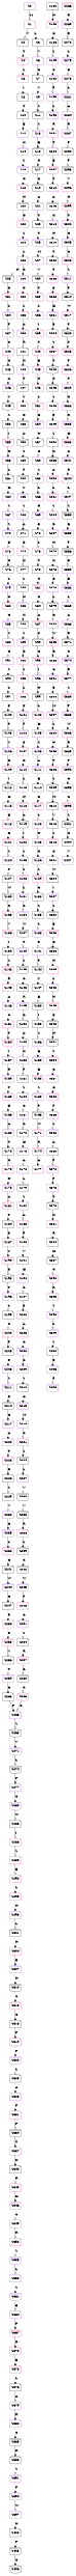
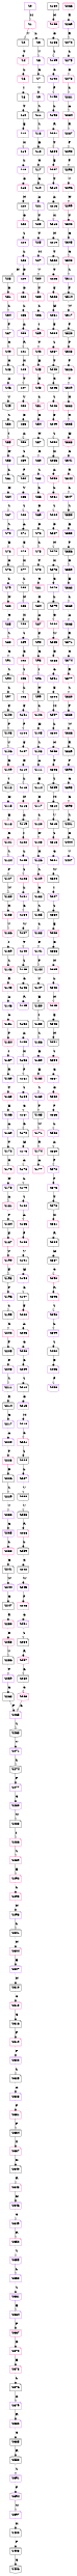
  strict digraph {
    node [color=purple shape=note]
    edge [arrowhead=diamond style=dotted]
    S1 [color=deeppink]
    S0
    S2 [color=black shape=cylinder]
    S3 [color=black]
    S4 [color=deeppink shape=cylinder]
    S5
    S6 [color=deeppink shape=cylinder]
    S7 [color=black]
    S8 [color=black]
    S9
    S10 [color=black]
    S11 [color=black shape=cylinder]
    S12
    S13 [shape=cylinder]
    S14 [shape=cylinder]
    S15 [color=black shape=cylinder]
    S16 [shape=cylinder]
    S17 [color=black shape=cylinder]
    S18 [color=deeppink shape=cylinder]
    S19 [color=black shape=cylinder]
    S20 [color=black shape=cylinder]
    S21
    S22 [color=deeppink]
    S23 [color=black]
    S24 [shape=cylinder]
    S25 [shape=cylinder]
    S26
    S27
    S28 [color=black shape=cylinder]
    S29 [shape=cylinder]
    S30 [color=black shape=cylinder]
    S31 [color=deeppink shape=cylinder]
    S32 [color=deeppink]
    S33 [color=deeppink]
    S34 [shape=cylinder]
    S35 [color=deeppink]
    S36
    S37
    S38 [shape=cylinder]
    S39 [color=deeppink shape=cylinder]
    S40 [color=deeppink]
    S41 [color=black]
    S42 [color=deeppink shape=cylinder]
    S43 [color=black]
    S44
    S45 [color=deeppink shape=cylinder]
    S46 [shape=cylinder]
    S47 [color=black shape=cylinder]
    S48 [color=deeppink]
    S49 [color=black shape=cylinder]
    S50 [color=deeppink]
    S51 [color=deeppink shape=cylinder]
    S52 [color=black]
    S53 [color=black shape=cylinder]
    S54 [shape=cylinder]
    S55 [color=deeppink shape=cylinder]
    S56 [color=black shape=cylinder]
    S57 [color=black]
    S58
    S59 [color=black]
    S60
    S61 [color=black]
    S62 [color=black shape=cylinder]
    S63
    S64
    S65 [shape=cylinder]
    S66 [color=deeppink]
    S67
    S68
    S69 [shape=cylinder]
    S70 [shape=cylinder]
    S71 [color=black shape=cylinder]
    S72 [color=black]
    S73 [color=deeppink]
    S74 [color=deeppink]
    S75 [color=deeppink]
    S76 [color=black shape=cylinder]
    S77 [color=black shape=cylinder]
    S78 [color=black]
    S79 [shape=cylinder]
    S80 [color=black shape=cylinder]
    S81 [color=deeppink shape=cylinder]
    S82 [color=deeppink shape=cylinder]
    S83 [shape=cylinder]
    S84 [color=black]
    S85 [shape=cylinder]
    S86 [color=black shape=cylinder]
    S87 [color=deeppink shape=cylinder]
    S88 [color=deeppink]
    S89 [shape=cylinder]
    S90 [color=black shape=cylinder]
    S91
    S92 [color=deeppink shape=cylinder]
    S93 [color=deeppink shape=cylinder]
    S94 [color=black shape=cylinder]
    S95 [color=deeppink]
    S96 [shape=cylinder]
    S97 [color=black]
    S98 [color=deeppink]
    S99 [color=black shape=cylinder]
    S100 [color=black shape=cylinder]
    S101 [shape=cylinder]
    S102 [color=deeppink shape=cylinder]
    S103 [color=black shape=cylinder]
    S104 [shape=cylinder]
    S105
    S106 [shape=cylinder]
    S107 [color=deeppink]
    S108 [shape=cylinder]
    S109 [color=deeppink shape=cylinder]
    S110 [shape=cylinder]
    S111 [shape=cylinder]
    S112 [color=black shape=cylinder]
    S113
    S114 [color=black]
    S115
    S116 [color=deeppink shape=cylinder]
    S117 [color=deeppink shape=cylinder]
    S118 [color=deeppink]
    S119 [color=black shape=cylinder]
    S120 [color=deeppink]
    S121 [color=deeppink shape=cylinder]
    S122 [color=deeppink shape=cylinder]
    S123 [color=deeppink]
    S124
    S125
    S126 [shape=cylinder]
    S127 [color=black shape=cylinder]
    S128 [color=deeppink shape=cylinder]
    S129 [color=deeppink shape=cylinder]
    S130 [color=black shape=cylinder]
    S131 [shape=cylinder]
    S132 [color=black]
    S133 [color=deeppink]
    S134 [shape=cylinder]
    S135 [color=black]
    S136 [color=deeppink shape=cylinder]
    S137 [color=black shape=cylinder]
    S138 [shape=cylinder]
    S139 [color=black]
    S140 [shape=cylinder]
    S141
    S142 [color=deeppink shape=cylinder]
    S143 [color=black shape=cylinder]
    S144 [color=black shape=cylinder]
    S145 [color=deeppink]
    S146 [color=black]
    S147 [color=black]
    S148
    S149 [shape=cylinder]
    S150 [color=black shape=cylinder]
    S151 [color=deeppink]
    S152 [color=black]
    S153 [color=black]
    S154 [color=deeppink shape=cylinder]
    S155
    S156
    S157
    S158
    S159 [shape=cylinder]
    S160
    S161 [color=black]
    S162 [color=deeppink shape=cylinder]
    S163 [color=deeppink shape=cylinder]
    S164
    S165 [shape=cylinder]
    S166
    S167
    S168 [color=black shape=cylinder]
    S169
    S170 [color=black]
    S171 [color=deeppink shape=cylinder]
    S172 [color=black]
    S173
    S174 [color=deeppink shape=cylinder]
    S175 [color=deeppink]
    S176
    S177 [color=deeppink]
    S178 [shape=cylinder]
    S179 [color=black shape=cylinder]
    S181 [color=deeppink shape=cylinder]
    S182
    S180 [color=black]
    S183 [color=deeppink shape=cylinder]
    S184 [color=black]
    S185 [color=deeppink]
    S186 [color=black]
    S187 [color=deeppink]
    S188 [color=deeppink]
    S189 [shape=cylinder]
    S190 [color=deeppink shape=cylinder]
    S191 [color=black]
    S192 [shape=cylinder]
    S193 [color=black shape=cylinder]
    S194
    S195 [shape=cylinder]
    S196
    S197 [color=black]
    S198 [shape=cylinder]
    S199 [color=black]
    S200 [color=deeppink]
    S201 [color=deeppink]
    S202 [color=deeppink]
    S203 [color=deeppink]
    S204
    S205 [color=black]
    S206 [shape=cylinder]
    S207 [color=deeppink shape=cylinder]
    S208
    S209
    S210
    S211 [shape=cylinder]
    S212 [color=black]
    S213 [color=black shape=cylinder]
    S214 [color=black shape=cylinder]
    S215 [shape=cylinder]
    S216
    S217
    S218
    S219 [color=black]
    S220
    S221 [color=deeppink]
    S222 [color=black]
    S223 [color=deeppink]
    S224 [color=black shape=cylinder]
    S225 [color=deeppink shape=cylinder]
    S226 [color=black]
    S227
    S228 [color=deeppink]
    S229 [color=black]
    S230 [color=black shape=cylinder]
    S231 [shape=cylinder]
    S232
    S233 [color=black shape=cylinder]
    S234 [color=deeppink]
    S235 [shape=cylinder]
    S236 [color=deeppink]
    S237 [color=deeppink shape=cylinder]
    S238 [color=deeppink shape=cylinder]
    S239 [color=black shape=cylinder]
    S240 [color=black shape=cylinder]
    S241 [color=black]
    S242 [color=black shape=cylinder]
    S243 [color=black shape=cylinder]
    S244 [shape=cylinder]
    S245 [shape=cylinder]
    S246 [color=deeppink]
    S247 [color=black]
    S248 [color=deeppink]
    S249 [color=deeppink]
    S250 [color=deeppink]
    S251 [shape=cylinder]
    S252 [color=black]
    S253 [color=deeppink shape=cylinder]
    S254 [color=black]
    S255 [color=black shape=cylinder]
    S256 [color=black]
    S257 [color=deeppink shape=cylinder]
    S258 [color=deeppink shape=cylinder]
    S259
    S260 [color=black shape=cylinder]
    S261 [color=deeppink shape=cylinder]
    S262 [color=black]
    S263 [color=deeppink shape=cylinder]
    S264 [color=deeppink]
    S265
    S267 [color=deeppink]
    S268 [color=black shape=cylinder]
    S266 [color=deeppink shape=cylinder]
    S269
    S270 [color=black shape=cylinder]
    S271 [shape=cylinder]
    S272 [color=black]
    S273 [color=black]
    S274 [color=black shape=cylinder]
    S275 [shape=cylinder]
    S276
    S277
    S278 [color=deeppink]
    S279 [color=black shape=cylinder]
    S280 [shape=cylinder]
    S281 [shape=cylinder]
    S282 [color=deeppink]
    S283 [color=black]
    S284 [color=deeppink]
    S285 [color=deeppink shape=cylinder]
    S286 [color=deeppink]
    S287
    S288 [color=deeppink]
    S289 [color=deeppink]
    S290 [color=black]
    S291 [shape=cylinder]
    S292 [color=deeppink]
    S293 [color=black shape=cylinder]
    S294 [color=black]
    S295 [color=deeppink]
    S296 [color=deeppink]
    S297 [shape=cylinder]
    S298
    S299 [color=deeppink shape=cylinder]
    S300 [shape=cylinder]
    S301 [color=black shape=cylinder]
    S302 [color=deeppink]
    S303 [shape=cylinder]
    S304 [color=deeppink]
    S305
    S306 [color=deeppink shape=cylinder]
    S307 [shape=cylinder]
    S308 [color=deeppink shape=cylinder]
    S309 [color=black shape=cylinder]
    S310 [color=black shape=cylinder]
    S311 [shape=cylinder]
    S312 [color=black]
    S313 [color=deeppink shape=cylinder]
    S314 [color=black shape=cylinder]
    S315 [color=black]
    S316 [color=black]
    S317 [color=deeppink]
    S318 [color=deeppink shape=cylinder]
    S319 [color=deeppink]
    S320 [color=black shape=cylinder]
    S321
    S322 [shape=cylinder]
    S323 [color=deeppink shape=cylinder]
    S324 [color=black]
    S325 [color=black]
    S326 [color=deeppink]
    S327 [shape=cylinder]
    S328
    S329
    S330 [color=black shape=cylinder]
    S331 [color=deeppink]
    S332 [color=deeppink]
    S333 [color=deeppink shape=cylinder]
    S334 [color=black shape=cylinder]
    S335 [shape=cylinder]
    S336 [color=black shape=cylinder]
    S337 [color=deeppink]
    S338 [color=deeppink shape=cylinder]
    S339 [color=deeppink]
    S340 [color=black]
    S341 [shape=cylinder]
    S342
    S343 [color=deeppink]
    S344 [color=deeppink]
    S345 [color=deeppink shape=cylinder]
    S346 [shape=cylinder]
    S347
    S348 [color=black shape=cylinder]
    S349
    S350 [color=black shape=cylinder]
    S351 [color=black shape=cylinder]
    S352 [color=deeppink]
    S353 [shape=cylinder]
    S354 [color=deeppink shape=cylinder]
    S355 [shape=cylinder]
    S356 [color=black shape=cylinder]
    S357
    S358
    S359
    S360 [color=deeppink shape=cylinder]
    S361 [shape=cylinder]
    S362 [shape=cylinder]
    S363
    S364
    S365
    S366 [shape=cylinder]
    S367 [color=deeppink shape=cylinder]
    S368
    S369 [color=black]
    S370 [color=deeppink]
    S371 [color=black shape=cylinder]
    S372 [shape=cylinder]
    S373 [color=deeppink]
    S374 [shape=cylinder]
    S375
    S376 [color=black]
    S377 [color=deeppink]
    S378 [color=black shape=cylinder]
    S379
    S380 [color=deeppink shape=cylinder]
    S381 [color=deeppink]
    S382
    S383 [shape=cylinder]
    S384 [color=black]
    S385 [color=black shape=cylinder]
    S386 [color=deeppink]
    S387 [color=black shape=cylinder]
    S388 [color=black shape=cylinder]
    S389 [color=black]
    S390 [color=deeppink shape=cylinder]
    S391 [shape=cylinder]
    S392 [shape=cylinder]
    S393 [color=deeppink]
    S394 [shape=cylinder]
    S395
    S396 [shape=cylinder]
    S397
    S398 [color=deeppink shape=cylinder]
    S399 [shape=cylinder]
    S400 [color=black]
    S401 [color=black shape=cylinder]
    S402 [color=black]
    S403 [color=black shape=cylinder]
    S404 [color=black]
    S405
    S406 [color=black shape=cylinder]
    S407
    S408 [shape=cylinder]
    S1 -> S2 [arrowhead=onormal label=V style=solid]
    S1 -> S3 [arrowhead=dot label=L]
    S0 -> S1 [arrowhead=onormal label=M style=solid]
    S2 -> S4 [label=T]
    S3 -> S5 [arrowhead=onormal label=V style=solid]
    S4 -> S6 [label=L]
    S5 -> S7 [label=G style=solid]
    S6 -> S8 [arrowhead=dot label=I]
    S7 -> S9 [label=V]
    S8 -> S10 [label=T]
    S9 -> S11 [label=S style=solid]
    S10 -> S12 [label=E style=solid]
    S11 -> S13 [arrowhead=onormal label=S style=solid]
    S12 -> S14 [arrowhead=onormal label=K]
    S13 -> S15 [label=E style=solid]
    S14 -> S16 [arrowhead=dot label=L]
    S15 -> S17 [label=K]
    S16 -> S18 [arrowhead=dot label=Q]
    S17 -> S19 [label=G style=solid]
    S18 -> S20 [label=N]
    S19 -> S21 [label=A]
    S20 -> S22 [arrowhead=onormal label=Q style=solid]
    S21 -> S23 [label=T style=solid]
    S22 -> S24 [label=S]
    S23 -> S25 [arrowhead=dot label=T]
    S24 -> S26 [label=L]
    S25 -> S27 [label=M]
    S26 -> S28 [arrowhead=onormal label=N]
    S26 -> S29 [label=D style=solid]
    S27 -> S30 [arrowhead=onormal label=V]
    S28 -> S31 [label=D style=solid]
    S29 -> S32 [arrowhead=dot label=D]
    S30 -> S33 [label=T style=solid]
    S31 -> S34 [arrowhead=onormal label=L style=solid]
    S32 -> S35 [label=L]
    S33 -> S36 [arrowhead=dot label=L]
    S34 -> S37 [arrowhead=onormal label=P style=solid]
    S35 -> S38 [label=A style=solid]
    S36 -> S39 [arrowhead=dot label=I]
    S37 -> S40 [arrowhead=onormal label=C style=solid]
    S38 -> S41 [arrowhead=onormal label=R style=solid]
    S39 -> S42 [arrowhead=onormal label=T]
    S40 -> S43 [label=K style=solid]
    S41 -> S44 [label=K style=solid]
    S42 -> S45 [label=E style=solid]
    S43 -> S46 [label=A]
    S44 -> S47 [arrowhead=onormal label=T style=solid]
    S45 -> S48 [arrowhead=dot label=K style=solid]
    S46 -> S49 [label=Y]
    S47 -> S50 [label=Y]
    S48 -> S51 [arrowhead=onormal label=L]
    S49 -> S52 [label=S]
    S50 -> S53 [label=D]
    S51 -> S54 [label=Q style=solid]
    S52 -> S55 [arrowhead=onormal label=I style=solid]
    S53 -> S56 [arrowhead=onormal label=A]
    S54 -> S57 [arrowhead=dot label=N]
    S55 -> S58 [label=N style=solid]
    S56 -> S59 [arrowhead=dot label=S]
    S57 -> S60 [arrowhead=onormal label=Q]
    S58 -> S61 [arrowhead=dot label=L style=solid]
    S59 -> S62 [arrowhead=dot label=P]
    S60 -> S63 [label=S]
    S61 -> S64 [arrowhead=dot label=H]
    S62 -> S65 [arrowhead=dot label=Y]
    S63 -> S66 [arrowhead=dot label=L style=solid]
    S64 -> S67 [arrowhead=onormal label=S]
    S65 -> S68 [arrowhead=onormal label=S]
    S66 -> S69 [arrowhead=dot label=D]
    S67 -> S70 [arrowhead=dot label=S style=solid]
    S68 -> S71 [arrowhead=dot label=A style=solid]
    S69 -> S72 [label=D]
    S70 -> S73 [arrowhead=onormal label=E]
    S71 -> S74 [arrowhead=onormal label=E]
    S72 -> S75 [arrowhead=onormal label=L style=solid]
    S73 -> S76 [label=K style=solid]
    S74 -> S77 [arrowhead=onormal label=K style=solid]
    S75 -> S78 [label=T]
    S76 -> S79 [arrowhead=dot label=L]
    S77 -> S80 [arrowhead=onormal label=L]
    S78 -> S81 [label=C]
    S79 -> S82 [arrowhead=dot label=N style=solid]
    S80 -> S83 [arrowhead=onormal label=N style=solid]
    S81 -> S84 [arrowhead=dot label=K]
    S82 -> S85 [arrowhead=onormal label=Q]
    S83 -> S86 [label=K]
    S84 -> S87 [label=A style=solid]
    S85 -> S88 [arrowhead=onormal label=S style=solid]
    S86 -> S89 [arrowhead=dot label=S]
    S87 -> S90 [arrowhead=onormal label=F style=solid]
    S88 -> S91 [arrowhead=onormal label=G]
    S89 -> S92 [label=G style=solid]
    S90 -> S93 [arrowhead=dot label=G style=solid]
    S91 -> S94 [arrowhead=dot label=S]
    S92 -> S95 [arrowhead=onormal label=S style=solid]
    S93 -> S96 [arrowhead=onormal label=I style=solid]
    S94 -> S97 [label=L]
    S95 -> S98 [arrowhead=onormal label=L style=solid]
    S96 -> S99 [label=N style=solid]
    S97 -> S100 [label=F]
    S98 -> S101 [label=F]
    S99 -> S102 [arrowhead=onormal label=L style=solid]
    S100 -> S103 [arrowhead=onormal label=P style=solid]
    S101 -> S104 [arrowhead=onormal label=P style=solid]
    S102 -> S105 [label=H]
    S103 -> S106 [arrowhead=onormal label=Y style=solid]
    S104 -> S107 [label=F]
    S105 -> S108 [arrowhead=dot label=S style=solid]
    S106 -> S109 [label=E style=solid]
    S107 -> S110 [label=D]
    S108 -> S111 [label=A style=solid]
    S109 -> S112 [label=I]
    S110 -> S113 [arrowhead=onormal label=L style=solid]
    S111 -> S114 [arrowhead=dot label=E]
    S112 -> S115 [arrowhead=dot label=H]
    S113 -> S116 [label=N]
    S114 -> S117 [label=K]
    S115 -> S118 [arrowhead=onormal label=E]
    S116 -> S119 [arrowhead=dot label=A style=solid]
    S117 -> S120 [arrowhead=onormal label=L]
    S118 -> S121 [arrowhead=dot label=E]
    S119 -> S122 [label=I style=solid]
    S120 -> S123 [arrowhead=onormal label=N style=solid]
    S121 -> S124 [arrowhead=onormal label=S style=solid]
    S122 -> S125 [label=L]
    S123 -> S126 [arrowhead=dot label=K style=solid]
    S124 -> S127 [arrowhead=onormal label=P]
    S125 -> S128 [arrowhead=onormal label=S style=solid]
    S126 -> S129 [arrowhead=dot label=S style=solid]
    S127 -> S130 [arrowhead=onormal label=W style=solid]
    S128 -> S131 [arrowhead=dot label=L style=solid]
    S129 -> S132 [label=G style=solid]
    S130 -> S133 [arrowhead=dot label=R style=solid]
    S131 -> S134 [arrowhead=onormal label=C style=solid]
    S132 -> S135 [label=S style=solid]
    S133 -> S136 [arrowhead=onormal label=V style=solid]
    S134 -> S137 [label=W]
    S135 -> S138 [arrowhead=onormal label=L]
    S136 -> S139 [arrowhead=dot label=I]
    S137 -> S140 [arrowhead=onormal label=T]
    S138 -> S141 [arrowhead=onormal label=F]
    S139 -> S142 [arrowhead=dot label=S style=solid]
    S140 -> S143 [arrowhead=dot label=S style=solid]
    S141 -> S144 [arrowhead=onormal label=P style=solid]
    S142 -> S145 [label=R]
    S143 -> S146 [arrowhead=dot label=G]
    S144 -> S147 [arrowhead=dot label=Y]
    S145 -> S148 [label=A]
    S146 -> S149 [arrowhead=dot label=R]
    S147 -> S150 [arrowhead=onormal label=E]
    S148 -> S151 [arrowhead=dot label=C]
-   S149 -> S152 [arrowhead=onormal label=G style=solid]
    S150 -> S153 [arrowhead=onormal label=I style=solid]
    S151 -> S154 [arrowhead=dot label=P style=solid]
    S152 -> S155 [arrowhead=dot label=A]
    S153 -> S156 [arrowhead=onormal label=S style=solid]
    S154 -> S157 [label=I]
    S155 -> S158 [arrowhead=onormal label=K style=solid]
    S156 -> S159 [arrowhead=dot label=E]
    S157 -> S160 [arrowhead=dot label=R style=solid]
    S158 -> S161 [arrowhead=onormal label=P style=solid]
    S159 -> S162 [label=E]
    S160 -> S163 [label=T]
    S161 -> S164 [arrowhead=dot label=S]
    S162 -> S165 [arrowhead=onormal label=S]
    S163 -> S166 [label=E]
    S164 -> S167 [arrowhead=onormal label=G]
    S165 -> S168 [arrowhead=onormal label=P style=solid]
    S166 -> S169 [arrowhead=onormal label=A style=solid]
    S167 -> S170 [arrowhead=onormal label=G style=solid]
    S168 -> S171 [arrowhead=onormal label=W style=solid]
    S169 -> S172 [arrowhead=dot label=T style=solid]
    S170 -> S173 [label=H]
    S171 -> S174 [arrowhead=onormal label=R style=solid]
    S172 -> S175 [arrowhead=onormal label=K style=solid]
    S173 -> S176 [arrowhead=onormal label=A]
    S174 -> S177 [label=A style=solid]
    S175 -> S178 [arrowhead=dot label=N]
    S176 -> S179 [arrowhead=onormal label=L]
    S178 -> S181 [arrowhead=onormal label=A style=solid]
    S179 -> S182 [label=S]
    S181 -> S184 [label=P]
    S182 -> S185 [arrowhead=onormal label=A style=solid]
    S180 -> S183 [label=N style=solid]
    S183 -> S186 [arrowhead=dot label=Q]
    S184 -> S187 [arrowhead=dot label=F style=solid]
    S185 -> S188 [label=P style=solid]
    S186 -> S189 [arrowhead=onormal label=S style=solid]
    S187 -> S190 [label=Y style=solid]
    S188 -> S191 [label=V]
    S189 -> S192 [label=C]
    S190 -> S193 [arrowhead=onormal label=F style=solid]
    S191 -> S194 [arrowhead=dot label=H]
    S192 -> S195 [arrowhead=onormal label=P style=solid]
    S193 -> S196 [label=P style=solid]
    S194 -> S197 [arrowhead=onormal label=C]
    S195 -> S198 [label=L style=solid]
    S196 -> S199 [arrowhead=onormal label=L]
    S197 -> S200 [label=F style=solid]
    S198 -> S201 [arrowhead=dot label=R]
    S199 -> S202 [arrowhead=onormal label=C]
    S200 -> S203 [label=A]
    S201 -> S204 [arrowhead=onormal label=T style=solid]
    S202 -> S205 [arrowhead=dot label=P style=solid]
    S203 -> S206 [arrowhead=dot label=G]
    S204 -> S207 [label=E style=solid]
    S205 -> S208 [label=F]
    S206 -> S209 [label=C style=solid]
    S207 -> S210 [label=T style=solid]
    S208 -> S211 [arrowhead=onormal label=S style=solid]
    S209 -> S212 [arrowhead=dot label=S]
    S210 -> S213 [arrowhead=dot label=A]
    S211 -> S214 [label=R]
    S212 -> S215 [arrowhead=dot label=Q]
    S213 -> S216 [arrowhead=onormal label=K]
    S214 -> S217 [label=G style=solid]
    S215 -> S218 [label=M]
    S216 -> S219 [arrowhead=dot label=N]
    S217 -> S220 [arrowhead=dot label=A]
    S218 -> S221 [arrowhead=onormal label=C style=solid]
    S219 -> S222 [arrowhead=dot label=T]
    S220 -> S223 [label=P]
    S221 -> S224 [label=S style=solid]
    S222 -> S225 [arrowhead=dot label=T]
    S223 -> S226 [label=D style=solid]
    S224 -> S227 [label=L style=solid]
    S225 -> S228 [label=F]
    S226 -> S229 [arrowhead=onormal label=S style=solid]
    S227 -> S230 [arrowhead=onormal label=V]
    S228 -> S231 [label=H style=solid]
    S229 -> S232 [arrowhead=onormal label=V]
    S230 -> S233 [arrowhead=onormal label=V]
    S231 -> S234 [arrowhead=dot label=F style=solid]
    S232 -> S235 [label=G style=solid]
    S233 -> S236 [label=R style=solid]
    S234 -> S237 [arrowhead=dot label=S]
    S235 -> S238 [arrowhead=dot label=L style=solid]
    S236 -> S239 [label=L style=solid]
    S237 -> S240 [arrowhead=dot label=T style=solid]
    S238 -> S241 [label=Q]
    S239 -> S242 [arrowhead=dot label=C]
    S240 -> S243 [label=C style=solid]
    S241 -> S244 [arrowhead=dot label=W style=solid]
    S242 -> S245 [label=W]
    S243 -> S246 [label=S]
    S244 -> S247 [arrowhead=dot label=Q style=solid]
    S245 -> S248 [arrowhead=dot label=P style=solid]
    S246 -> S249 [label=F style=solid]
    S247 -> S250 [arrowhead=dot label=R]
    S248 -> S251 [arrowhead=dot label=G]
    S249 -> S252 [arrowhead=onormal label=S]
    S250 -> S253 [arrowhead=dot label=D]
    S251 -> S254 [arrowhead=onormal label=S]
    S252 -> S255 [arrowhead=dot label=K style=solid]
    S253 -> S256 [arrowhead=onormal label=V style=solid]
    S254 -> S257 [label=R]
    S255 -> S258 [label=A]
    S256 -> S259 [arrowhead=onormal label=T]
    S257 -> S260 [arrowhead=onormal label=G style=solid]
    S258 -> S261 [arrowhead=dot label=L style=solid]
    S259 -> S262 [arrowhead=dot label=G style=solid]
    S260 -> S263 [arrowhead=onormal label=C]
    S261 -> S264 [arrowhead=onormal label=S]
    S262 -> S265 [arrowhead=dot label=P style=solid]
    S263 -> S265 [arrowhead=onormal label=G style=solid]
    S264 -> S267 [label=D]
    S265 -> S268 [arrowhead=onormal label=S style=solid]
    S267 -> S270 [arrowhead=onormal label=N]
    S268 -> S271 [arrowhead=dot label=V style=solid]
    S266 -> S269 [arrowhead=dot label=R]
    S269 -> S272 [arrowhead=onormal label=R style=solid]
    S270 -> S273 [arrowhead=dot label=K]
    S271 -> S274 [arrowhead=onormal label=L style=solid]
    S272 -> S275 [label=L]
    S273 -> S276 [label=G style=solid]
    S274 -> S277 [label=P style=solid]
    S275 -> S278 [arrowhead=onormal label=D]
    S276 -> S279 [arrowhead=dot label=L style=solid]
    S277 -> S280 [arrowhead=dot label=G style=solid]
    S278 -> S281 [arrowhead=onormal label=L style=solid]
    S279 -> S282 [arrowhead=onormal label=Q style=solid]
    S280 -> S283 [arrowhead=onormal label=W style=solid]
    S281 -> S284 [arrowhead=onormal label=A style=solid]
    S282 -> S285 [arrowhead=dot label=W style=solid]
    S283 -> S286 [arrowhead=onormal label=I style=solid]
    S284 -> S287 [arrowhead=onormal label=R style=solid]
    S285 -> S288 [label=Q style=solid]
    S286 -> S289 [arrowhead=onormal label=S style=solid]
    S287 -> S290 [arrowhead=onormal label=P]
    S288 -> S291 [label=G]
    S289 -> S292 [arrowhead=onormal label=E style=solid]
    S290 -> S293 [arrowhead=onormal label=P]
    S291 -> S294 [label=E]
    S292 -> S295 [arrowhead=dot label=L]
    S293 -> S296 [label=V]
    S294 -> S297 [label=M style=solid]
    S295 -> S298 [label=N]
    S296 -> S299 [arrowhead=onormal label=N]
    S297 -> S300 [label=L style=solid]
    S298 -> S301 [arrowhead=onormal label=L style=solid]
    S299 -> S302 [arrowhead=dot label=T style=solid]
    S300 -> S303 [arrowhead=dot label=N]
    S301 -> S304 [arrowhead=dot label=N]
    S302 -> S305 [label=Q style=solid]
    S303 -> S306 [label=T style=solid]
    S304 -> S307 [label=E style=solid]
    S305 -> S308 [arrowhead=onormal label=G style=solid]
    S306 -> S309 [arrowhead=dot label=S style=solid]
    S307 -> S310 [arrowhead=dot label=N]
    S308 -> S311 [arrowhead=onormal label=S style=solid]
    S309 -> S312 [arrowhead=dot label=M style=solid]
    S310 -> S313 [label=C]
    S311 -> S314 [arrowhead=dot label=P style=solid]
    S312 -> S315 [label=V style=solid]
    S313 -> S316 [arrowhead=dot label=G style=solid]
    S314 -> S317 [label=W]
    S315 -> S318 [label=S style=solid]
    S316 -> S319 [label=P style=solid]
    S317 -> S320 [label=P]
    S318 -> S321 [arrowhead=dot label=G]
    S319 -> S322 [label=P]
    S320 -> S323 [label=P style=solid]
    S321 -> S324 [label=W]
    S322 -> S325 [arrowhead=onormal label=L]
    S323 -> S326 [arrowhead=dot label=P]
    S324 -> S327 [label=I]
    S325 -> S328 [label=A]
    S326 -> S329 [arrowhead=onormal label=T]
    S327 -> S330 [arrowhead=dot label=S style=solid]
    S328 -> S331 [label=P]
    S329 -> S332 [arrowhead=dot label=K style=solid]
    S330 -> S333 [arrowhead=dot label=E style=solid]
    S331 -> S334 [arrowhead=onormal label=P style=solid]
    S332 -> S335 [arrowhead=onormal label=R style=solid]
    S333 -> S336 [arrowhead=dot label=Q style=solid]
    S334 -> S337 [label=T style=solid]
    S335 -> S338 [label=H]
    S336 -> S339 [arrowhead=dot label=N]
    S337 -> S340 [arrowhead=dot label=K style=solid]
    S338 -> S341 [label=C]
    S339 -> S342 [label=L]
    S340 -> S343 [arrowhead=onormal label=R]
    S341 -> S344 [label=R]
    S342 -> S345 [arrowhead=onormal label=N style=solid]
    S343 -> S346 [label=H style=solid]
    S344 -> S347 [arrowhead=onormal label=L]
    S345 -> S348 [arrowhead=dot label=E]
    S346 -> S349 [arrowhead=onormal label=C]
    S347 -> S350 [label=S style=solid]
    S348 -> S351 [label=N style=solid]
    S349 -> S352 [arrowhead=onormal label=R style=solid]
    S350 -> S353 [label=E]
    S351 -> S354 [arrowhead=dot label=S]
    S352 -> S355 [arrowhead=onormal label=S]
    S353 -> S356 [arrowhead=dot label=P]
    S354 -> S357 [arrowhead=dot label=G]
    S355 -> S358 [arrowhead=onormal label=L style=solid]
    S356 -> S359 [arrowhead=onormal label=D style=solid]
    S357 -> S360 [label=Q]
    S358 -> S361 [arrowhead=dot label=S]
    S359 -> S362 [label=E style=solid]
    S360 -> S363 [label=P]
    S361 -> S364 [arrowhead=onormal label=E style=solid]
    S362 -> S365 [arrowhead=onormal label=L]
    S363 -> S366 [arrowhead=onormal label=L]
    S364 -> S367 [label=P style=solid]
    S365 -> S368 [arrowhead=onormal label=A]
    S366 -> S369 [arrowhead=onormal label=A]
    S367 -> S370 [arrowhead=dot label=D style=solid]
    S368 -> S371 [label=R style=solid]
    S369 -> S372 [arrowhead=onormal label=P style=solid]
    S370 -> S373 [arrowhead=dot label=E style=solid]
    S371 -> S374 [arrowhead=dot label=C]
    S372 -> S375 [label=P style=solid]
    S373 -> S376 [arrowhead=dot label=L]
    S374 -> S377 [label=R style=solid]
    S375 -> S378 [label=T style=solid]
    S376 -> S379 [arrowhead=onormal label=A style=solid]
    S377 -> S380 [arrowhead=onormal label=S]
    S378 -> S381 [label=K style=solid]
    S379 -> S382 [label=R style=solid]
    S380 -> S383 [arrowhead=dot label=P style=solid]
    S381 -> S384 [arrowhead=dot label=R]
    S382 -> S385 [arrowhead=dot label=C]
    S383 -> S386 [label=W]
    S384 -> S387 [arrowhead=dot label=H]
    S385 -> S388 [label=R style=solid]
    S386 -> S389 [label=R style=solid]
    S387 -> S390 [arrowhead=onormal label=C]
    S388 -> S391 [arrowhead=onormal label=S]
    S389 -> S392 [label=P]
    S390 -> S393 [label=R style=solid]
    S391 -> S394 [arrowhead=dot label=P]
    S392 -> S395 [label=G]
    S393 -> S396 [arrowhead=onormal label=S]
    S394 -> S397 [arrowhead=onormal label=W style=solid]
    S395 -> S398 [arrowhead=onormal label=G]
    S396 -> S399 [arrowhead=onormal label=L style=solid]
    S397 -> S400 [label=K]
    S398 -> S401 [arrowhead=dot label=S style=solid]
    S399 -> S402 [label=S]
    S400 -> S403 [arrowhead=dot label=P]
    S401 -> S404 [label=K style=solid]
    S402 -> S405 [arrowhead=dot label=E style=solid]
    S403 -> S406 [label=G style=solid]
    S404 -> S407 [arrowhead=dot label=V]
    S405 -> S408 [arrowhead=onormal label=P]
  }
